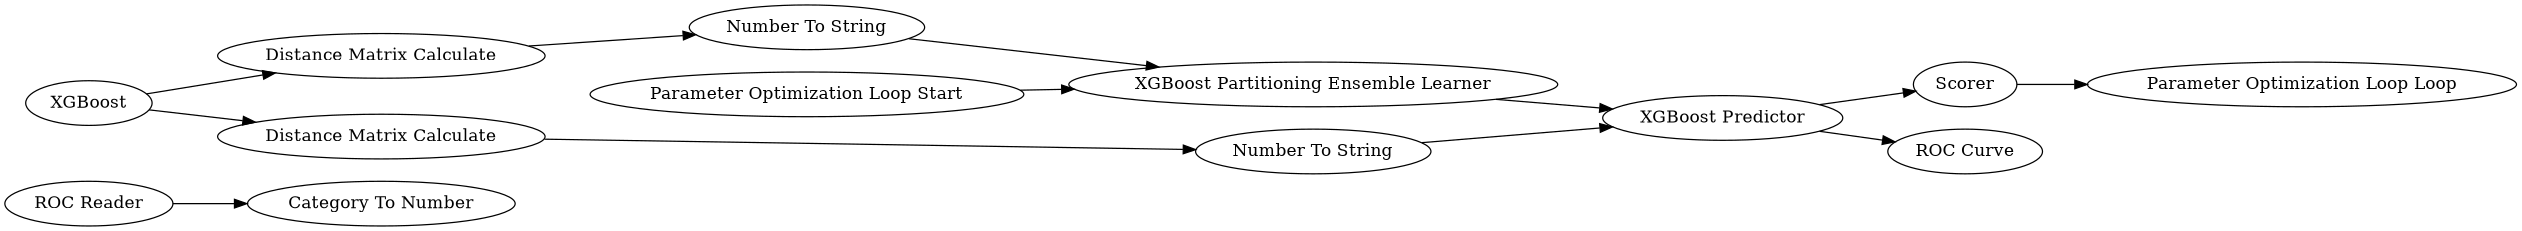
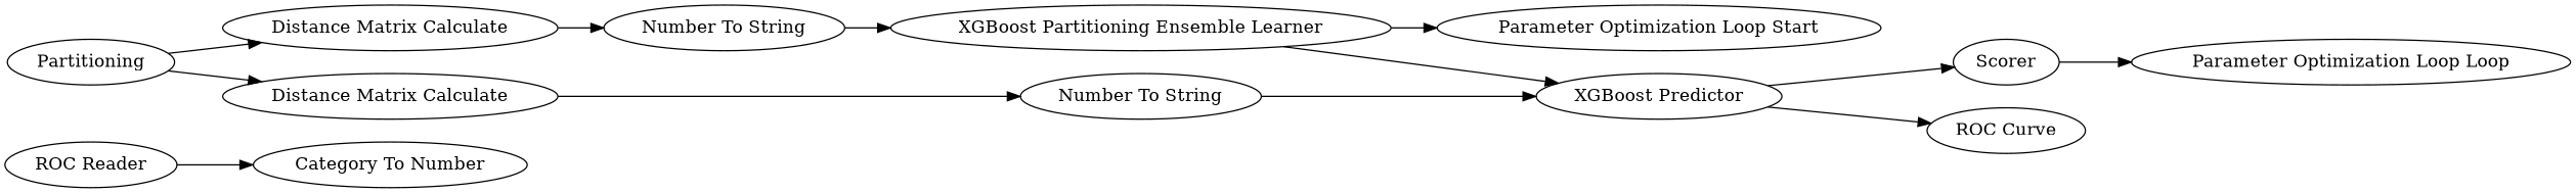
  digraph {
    rankdir=LR
    n1 [label="ROC Reader"]
    n2 [label="Category To Number"]
-   n3 [label=XGBoost]
+   n3 [label=Partitioning]
    n4 [label="Distance Matrix Calculate"]
    n5 [label="Distance Matrix Calculate"]
    n6 [label="Number To String"]
    n7 [label="Number To String"]
    n8 [label="XGBoost Partitioning Ensemble Learner"]
    n9 [label="XGBoost Predictor"]
    n10 [label=Scorer]
    n11 [label="ROC Curve"]
    n12 [label="Parameter Optimization Loop Loop"]
    n13 [label="Parameter Optimization Loop Start"]
    n1 -> n2
    n3 -> n4
    n3 -> n5
    n4 -> n6
    n5 -> n7
    n6 -> n8
    n7 -> n9
    n8 -> n9
    n9 -> n10
    n9 -> n11
    n10 -> n12
-   n13 -> n8
+   n8 -> n13
  }
